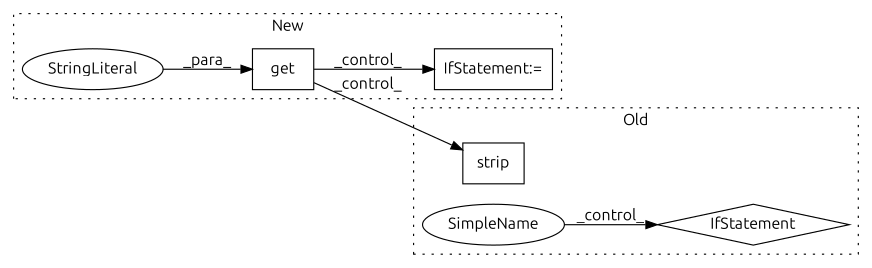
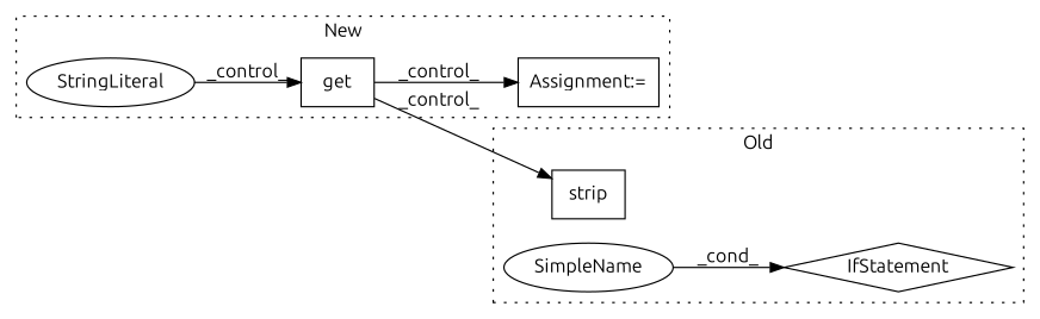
  digraph {
    fontname=Ubuntu
    rankdir=LR
    node [a=32 fontname=Ubuntu shape=box]
    edge [fontname=Ubuntu]
    n1 [l="4,1" label=get s="387,417"]
    n2 [a=45 l=18 label=StringLiteral s=391 shape=ellipse]
-   n3 [a=7 l=1 label="IfStatement:=" s=375]
+   n3 [a=7 l=1 label="Assignment:=" s=375]
    n4 [l=7 label=strip s=618]
    n5 [a=25 l="4,2" label=IfStatement s="500,548" shape=diamond]
    n6 [a=42 label=SimpleName shape=ellipse]
    subgraph cluster_1 {
      label=New
      style=dotted
      n1
      n2
      n3
    }
    subgraph cluster_2 {
      label=Old
      style=dotted
      n4
      n5
      n6
    }
    n1 -> n3 [label=_control_]
    n1 -> n4 [label=_control_]
-   n2 -> n1 [label=_para_]
-   n6 -> n5 [label=_control_]
+   n2 -> n1 [label=_control_]
+   n6 -> n5 [label=_cond_]
  }
